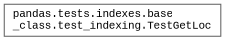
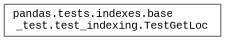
  digraph {
    rankdir=LR
    fontname="Liberation Mono"
-   n1 [color=grey40 fillcolor=white fontname="Liberation Mono" fontsize=10 height=0.2 label="pandas.tests.indexes.base\l_class.test_indexing.TestGetLoc" shape=box style=filled width=0.4]
+   n1 [color=grey40 fillcolor=white fontname="Liberation Mono" fontsize=10 height=0.2 label="pandas.tests.indexes.base\l_test.test_indexing.TestGetLoc" shape=box style=filled width=0.4]
  }
